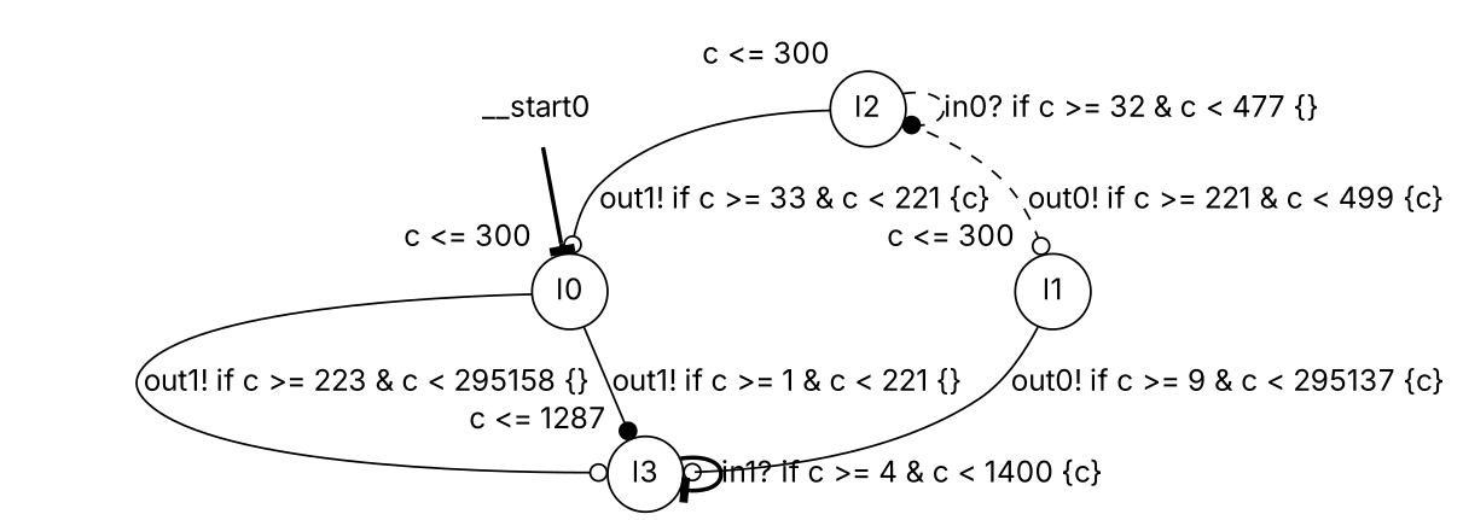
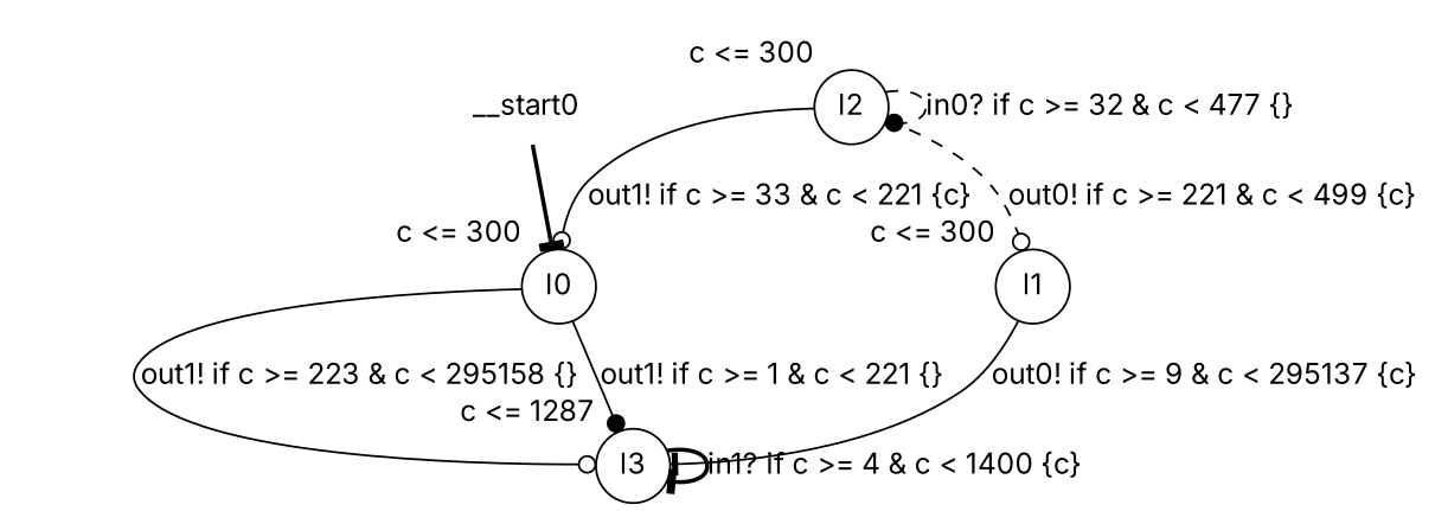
  digraph {
    fontname=Inter
    node [fontname=Inter shape=circle margin=0 xlabel="c <= 300"]
    edge [arrowhead=tee fontname=Inter style=solid]
    __start0 [shape=none margin="" xlabel=""]
    n2 [label=l0]
    n3 [label=l3 xlabel="c <= 1287"]
    n4 [label=l1]
    n5 [label=l2]
    __start0 -> n2 [style=bold]
    n2 -> n3 [arrowhead=odot label="out1! if c >= 223 & c < 295158 {} "]
    n2 -> n3 [arrowhead=dot label="out1! if c >= 1 & c < 221 {} "]
    n3 -> n3 [label="in1? if c >= 4 & c < 1400 {c} " style=bold]
-   n4 -> n3 [arrowhead=odot label="out0! if c >= 9 & c < 295137 {c} "]
+   n4 -> n3 [label="out0! if c >= 9 & c < 295137 {c} "]
    n5 -> n2 [arrowhead=odot label="out1! if c >= 33 & c < 221 {c} "]
    n5 -> n4 [arrowhead=odot label="out0! if c >= 221 & c < 499 {c} " style=dashed]
    n5 -> n5 [arrowhead=dot label="in0? if c >= 32 & c < 477 {} " style=dashed]
  }
